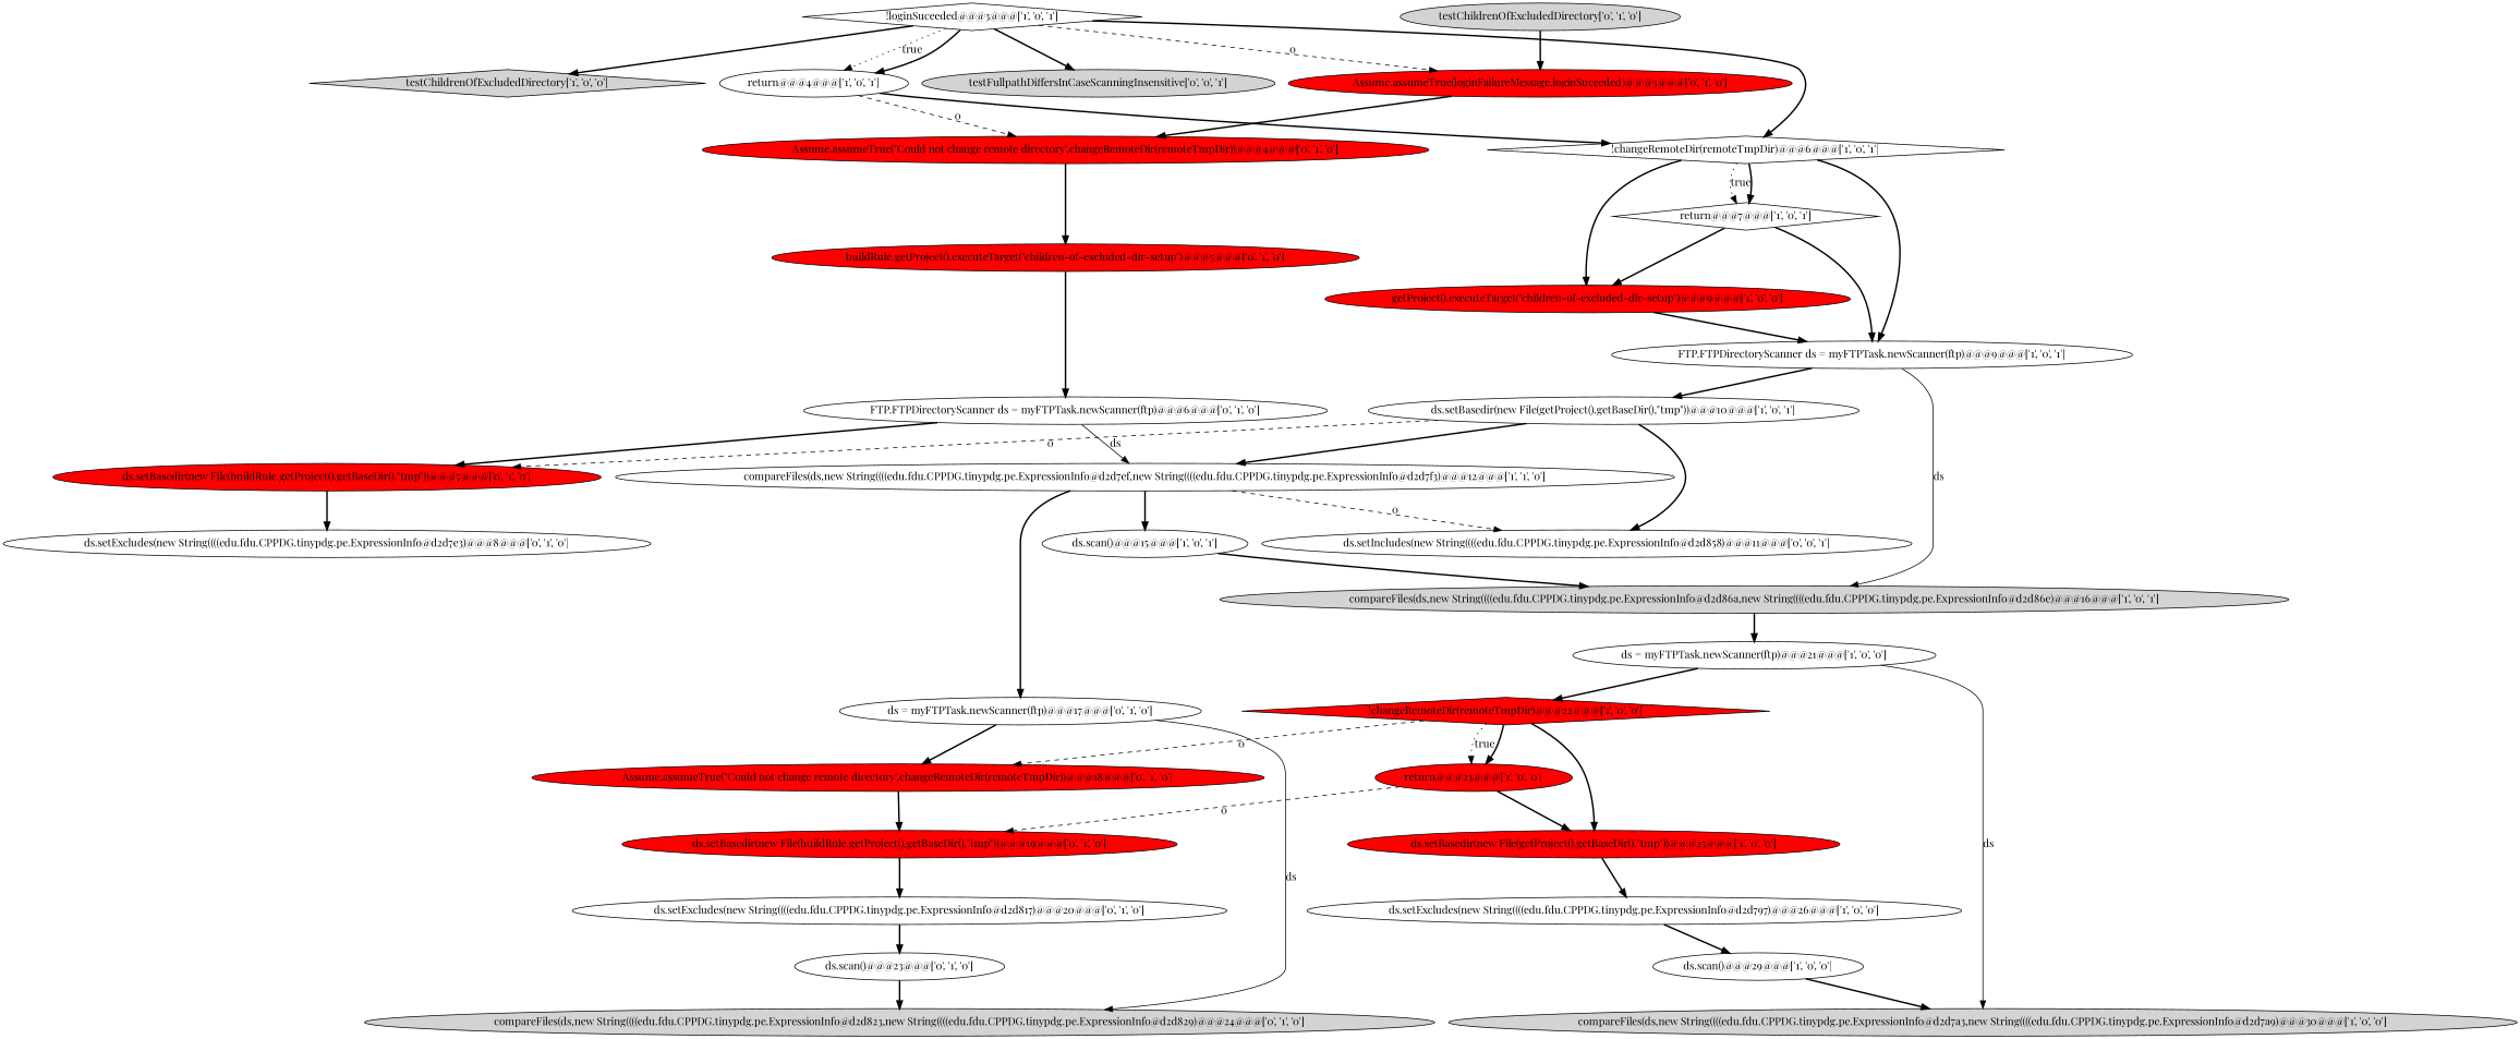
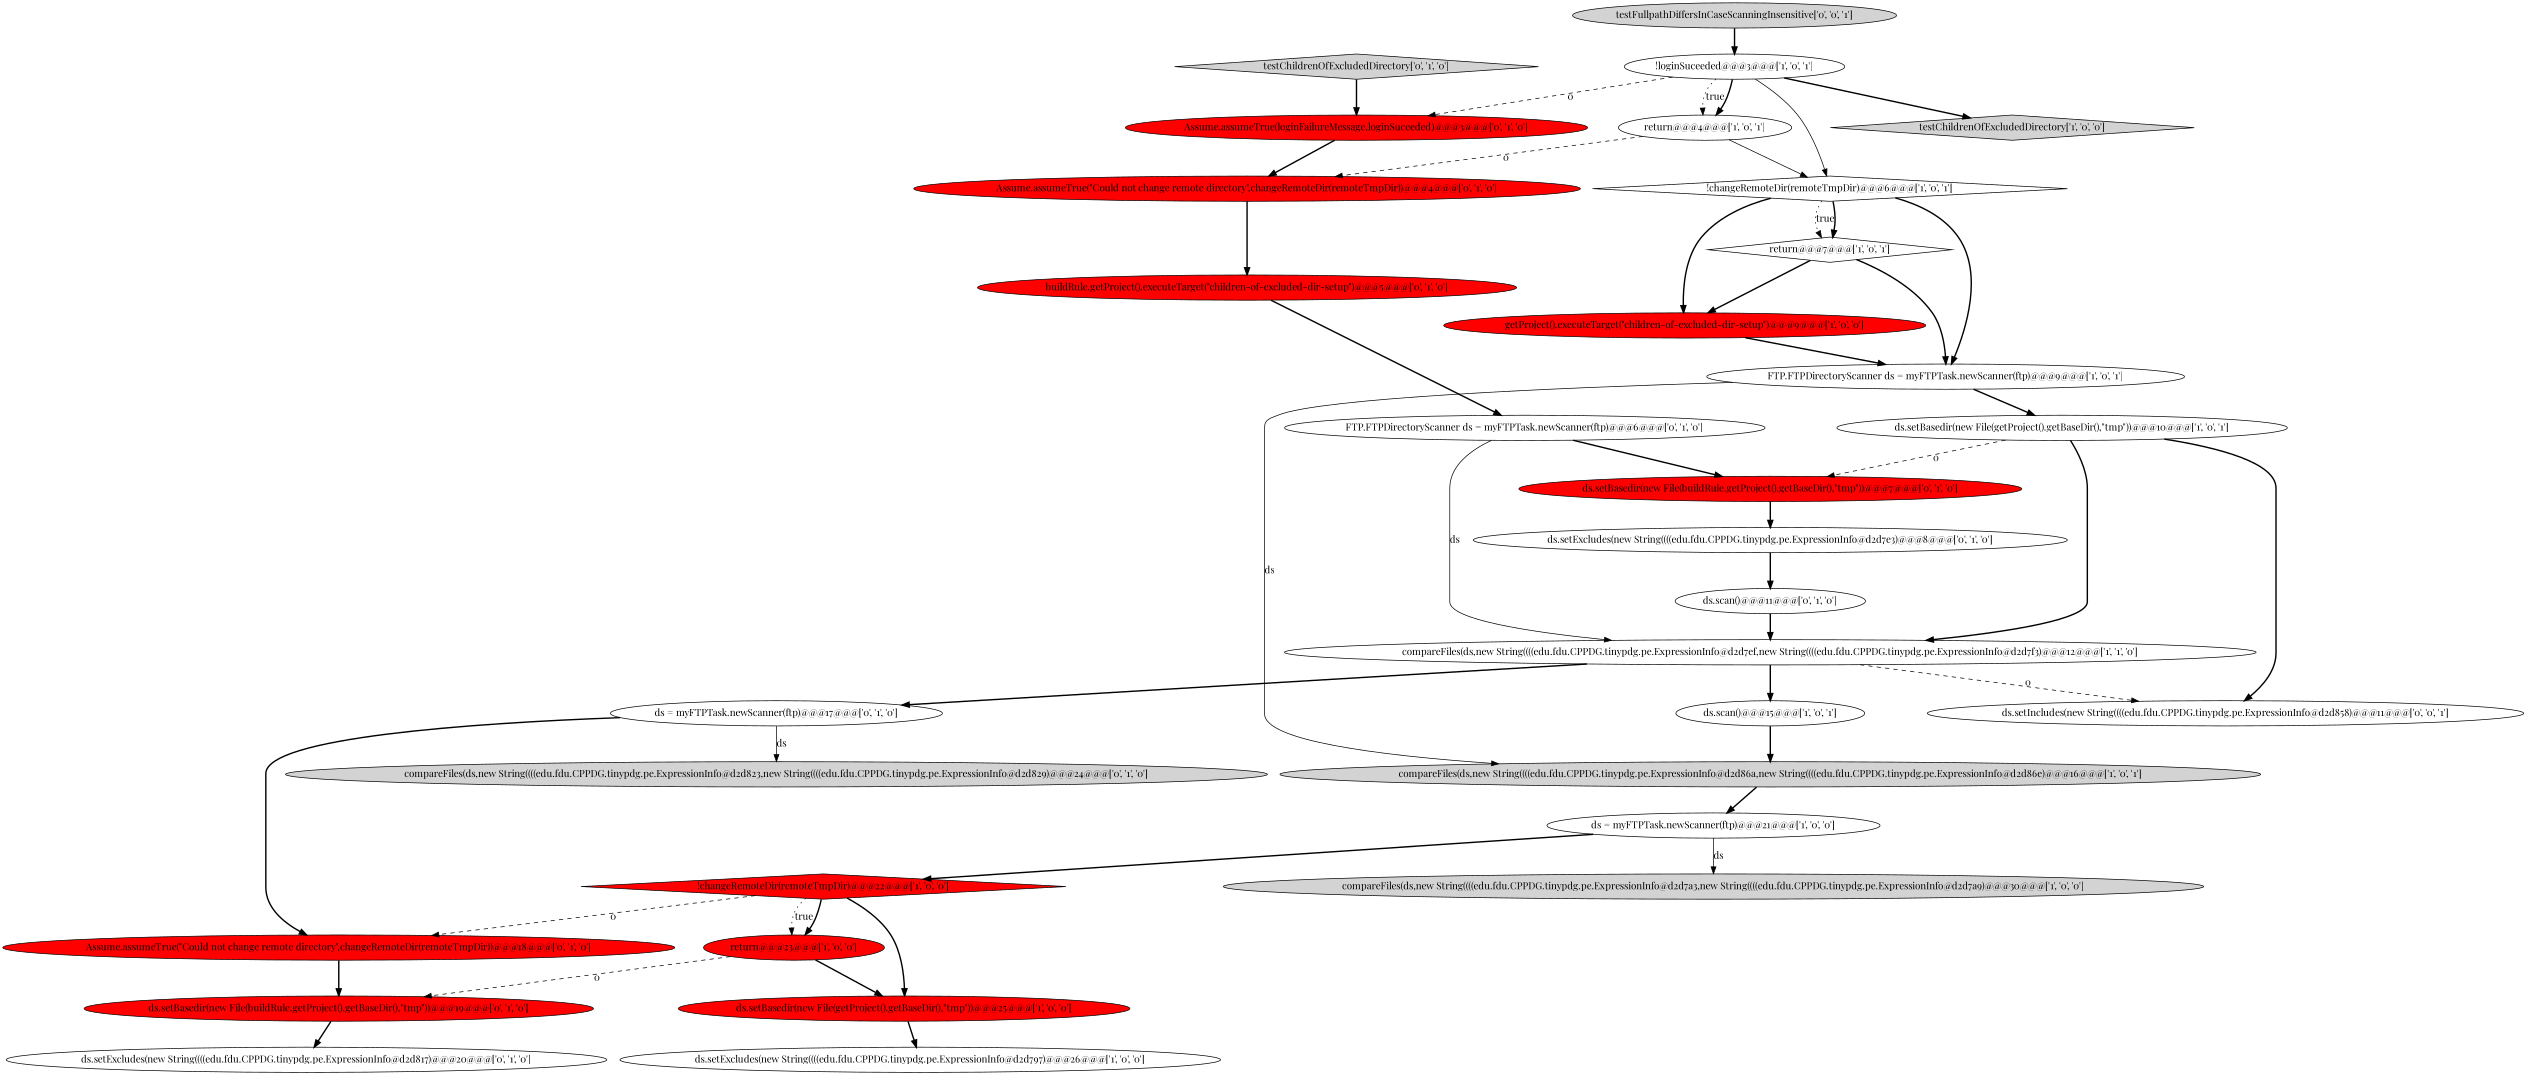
  digraph {
    fontname="Playfair Display"
    node [fillcolor=white fontname="Playfair Display" shape=ellipse style=filled]
    edge [fontname="Playfair Display" style=bold]
    n1 [fillcolor=red label="Assume.assumeTrue(\"Could not change remote directory\",changeRemoteDir(remoteTmpDir))@@@18@@@['0', '1', '0']"]
    n2 [fillcolor=red label="ds.setBasedir(new File(buildRule.getProject().getBaseDir(),\"tmp\"))@@@19@@@['0', '1', '0']"]
    n3 [label="ds.setExcludes(new String((((edu.fdu.CPPDG.tinypdg.pe.ExpressionInfo@d2d817)@@@20@@@['0', '1', '0']"]
    n4 [label="ds.setBasedir(new File(getProject().getBaseDir(),\"tmp\"))@@@10@@@['1', '0', '1']"]
    n5 [label="ds.setIncludes(new String((((edu.fdu.CPPDG.tinypdg.pe.ExpressionInfo@d2d858)@@@11@@@['0', '0', '1']"]
    n6 [label="compareFiles(ds,new String((((edu.fdu.CPPDG.tinypdg.pe.ExpressionInfo@d2d7ef,new String((((edu.fdu.CPPDG.tinypdg.pe.ExpressionInfo@d2d7f3)@@@12@@@['1', '1', '0']"]
    n7 [fillcolor=red label="ds.setBasedir(new File(buildRule.getProject().getBaseDir(),\"tmp\"))@@@7@@@['0', '1', '0']"]
    n8 [label="ds = myFTPTask.newScanner(ftp)@@@17@@@['0', '1', '0']"]
    n9 [label="ds.scan()@@@15@@@['1', '0', '1']"]
    n10 [label="ds.setExcludes(new String((((edu.fdu.CPPDG.tinypdg.pe.ExpressionInfo@d2d7e3)@@@8@@@['0', '1', '0']"]
    n11 [fillcolor=red label="getProject().executeTarget(\"children-of-excluded-dir-setup\")@@@9@@@['1', '0', '0']"]
    n12 [label="FTP.FTPDirectoryScanner ds = myFTPTask.newScanner(ftp)@@@9@@@['1', '0', '1']"]
    n13 [fillcolor=lightgray label="compareFiles(ds,new String((((edu.fdu.CPPDG.tinypdg.pe.ExpressionInfo@d2d86a,new String((((edu.fdu.CPPDG.tinypdg.pe.ExpressionInfo@d2d86e)@@@16@@@['1', '0', '1']"]
    n14 [label="ds = myFTPTask.newScanner(ftp)@@@21@@@['1', '0', '0']"]
    n15 [fillcolor=lightgray label="compareFiles(ds,new String((((edu.fdu.CPPDG.tinypdg.pe.ExpressionInfo@d2d7a3,new String((((edu.fdu.CPPDG.tinypdg.pe.ExpressionInfo@d2d7a9)@@@30@@@['1', '0', '0']"]
    n16 [fillcolor=red label="!changeRemoteDir(remoteTmpDir)@@@22@@@['1', '0', '0']" shape=diamond]
-   n17 [fillcolor=lightgray label="testChildrenOfExcludedDirectory['0', '1', '0']"]
+   n17 [fillcolor=lightgray label="testChildrenOfExcludedDirectory['0', '1', '0']" shape=diamond]
    n18 [fillcolor=red label="Assume.assumeTrue(loginFailureMessage,loginSuceeded)@@@3@@@['0', '1', '0']"]
    n19 [fillcolor=red label="Assume.assumeTrue(\"Could not change remote directory\",changeRemoteDir(remoteTmpDir))@@@4@@@['0', '1', '0']"]
    n20 [fillcolor=lightgray label="testFullpathDiffersInCaseScanningInsensitive['0', '0', '1']"]
-   n21 [label="!loginSuceeded@@@3@@@['1', '0', '1']" shape=diamond]
+   n21 [label="!loginSuceeded@@@3@@@['1', '0', '1']"]
    n22 [label="return@@@4@@@['1', '0', '1']"]
    n23 [label="!changeRemoteDir(remoteTmpDir)@@@6@@@['1', '0', '1']" shape=diamond]
    n24 [fillcolor=lightgray label="testChildrenOfExcludedDirectory['1', '0', '0']" shape=diamond]
    n25 [fillcolor=lightgray label="compareFiles(ds,new String((((edu.fdu.CPPDG.tinypdg.pe.ExpressionInfo@d2d823,new String((((edu.fdu.CPPDG.tinypdg.pe.ExpressionInfo@d2d829)@@@24@@@['0', '1', '0']"]
    n26 [fillcolor=red label="buildRule.getProject().executeTarget(\"children-of-excluded-dir-setup\")@@@5@@@['0', '1', '0']"]
    n27 [label="FTP.FTPDirectoryScanner ds = myFTPTask.newScanner(ftp)@@@6@@@['0', '1', '0']"]
    n28 [label="return@@@7@@@['1', '0', '1']" shape=diamond]
    n29 [fillcolor=red label="return@@@23@@@['1', '0', '0']"]
    n30 [fillcolor=red label="ds.setBasedir(new File(getProject().getBaseDir(),\"tmp\"))@@@25@@@['1', '0', '0']"]
    n31 [label="ds.setExcludes(new String((((edu.fdu.CPPDG.tinypdg.pe.ExpressionInfo@d2d797)@@@26@@@['1', '0', '0']"]
-   n33 [label="ds.scan()@@@29@@@['1', '0', '0']"]
-   n34 [label="ds.scan()@@@23@@@['0', '1', '0']"]
+   n32 [label="ds.scan()@@@11@@@['0', '1', '0']"]
    n1 -> n2
    n2 -> n3
-   n3 -> n34
    n4 -> n5
    n4 -> n6
    n4 -> n7 [label=0 style=dashed]
    n6 -> n5 [label=0 style=dashed]
    n6 -> n8
    n6 -> n9
    n7 -> n10
    n8 -> n1
    n8 -> n25 [label=ds style=solid]
    n9 -> n13
+   n10 -> n32
    n11 -> n12
    n12 -> n4
    n12 -> n13 [label=ds style=solid]
    n13 -> n14
    n14 -> n15 [label=ds style=solid]
    n14 -> n16
    n16 -> n1 [label=0 style=dashed]
    n16 -> n29 [label=true style=dotted]
    n16 -> n29
    n16 -> n30
    n17 -> n18
    n18 -> n19
    n19 -> n26
-   n21 -> n20
+   n20 -> n21
    n21 -> n18 [label=0 style=dashed]
    n21 -> n22 [label=true style=dotted]
    n21 -> n22
-   n21 -> n23
+   n21 -> n23 [style=solid]
    n21 -> n24
    n22 -> n19 [label=0 style=dashed]
-   n22 -> n23
+   n22 -> n23 [style=solid]
    n23 -> n11
    n23 -> n12
    n23 -> n28 [label=true style=dotted]
    n23 -> n28
    n26 -> n27
    n27 -> n6 [label=ds style=solid]
    n27 -> n7
    n28 -> n11
    n28 -> n12
    n29 -> n2 [label=0 style=dashed]
    n29 -> n30
    n30 -> n31
-   n31 -> n33
-   n33 -> n15
-   n34 -> n25
+   n32 -> n6
  }
